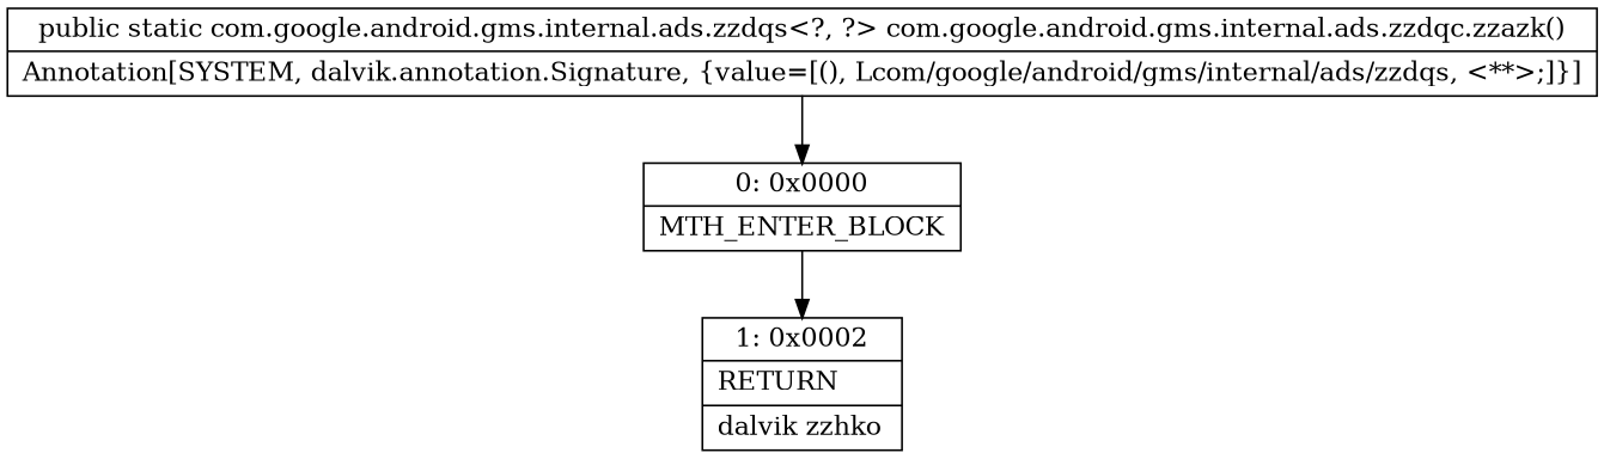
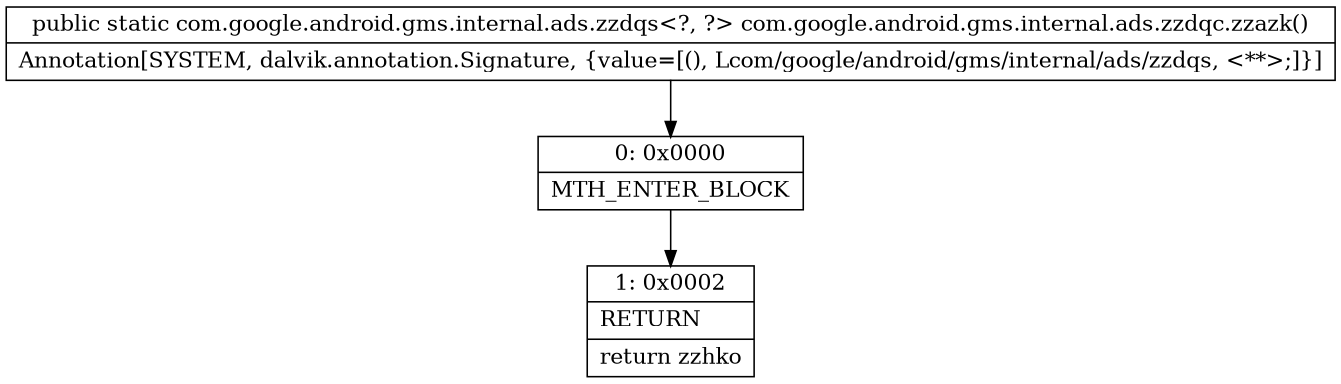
  digraph {
    node [shape=record]
    n1 [label="{0\:\ 0x0000|MTH_ENTER_BLOCK\l}"]
-   n2 [label="{1\:\ 0x0002|RETURN\l|dalvik zzhko\l}"]
+   n2 [label="{1\:\ 0x0002|RETURN\l|return zzhko\l}"]
    n3 [label="{public static com.google.android.gms.internal.ads.zzdqs\<?, ?\> com.google.android.gms.internal.ads.zzdqc.zzazk()  | Annotation[SYSTEM, dalvik.annotation.Signature, \{value=[(), Lcom\/google\/android\/gms\/internal\/ads\/zzdqs, \<**\>;]\}]\l}"]
    n1 -> n2
    n3 -> n1
  }
